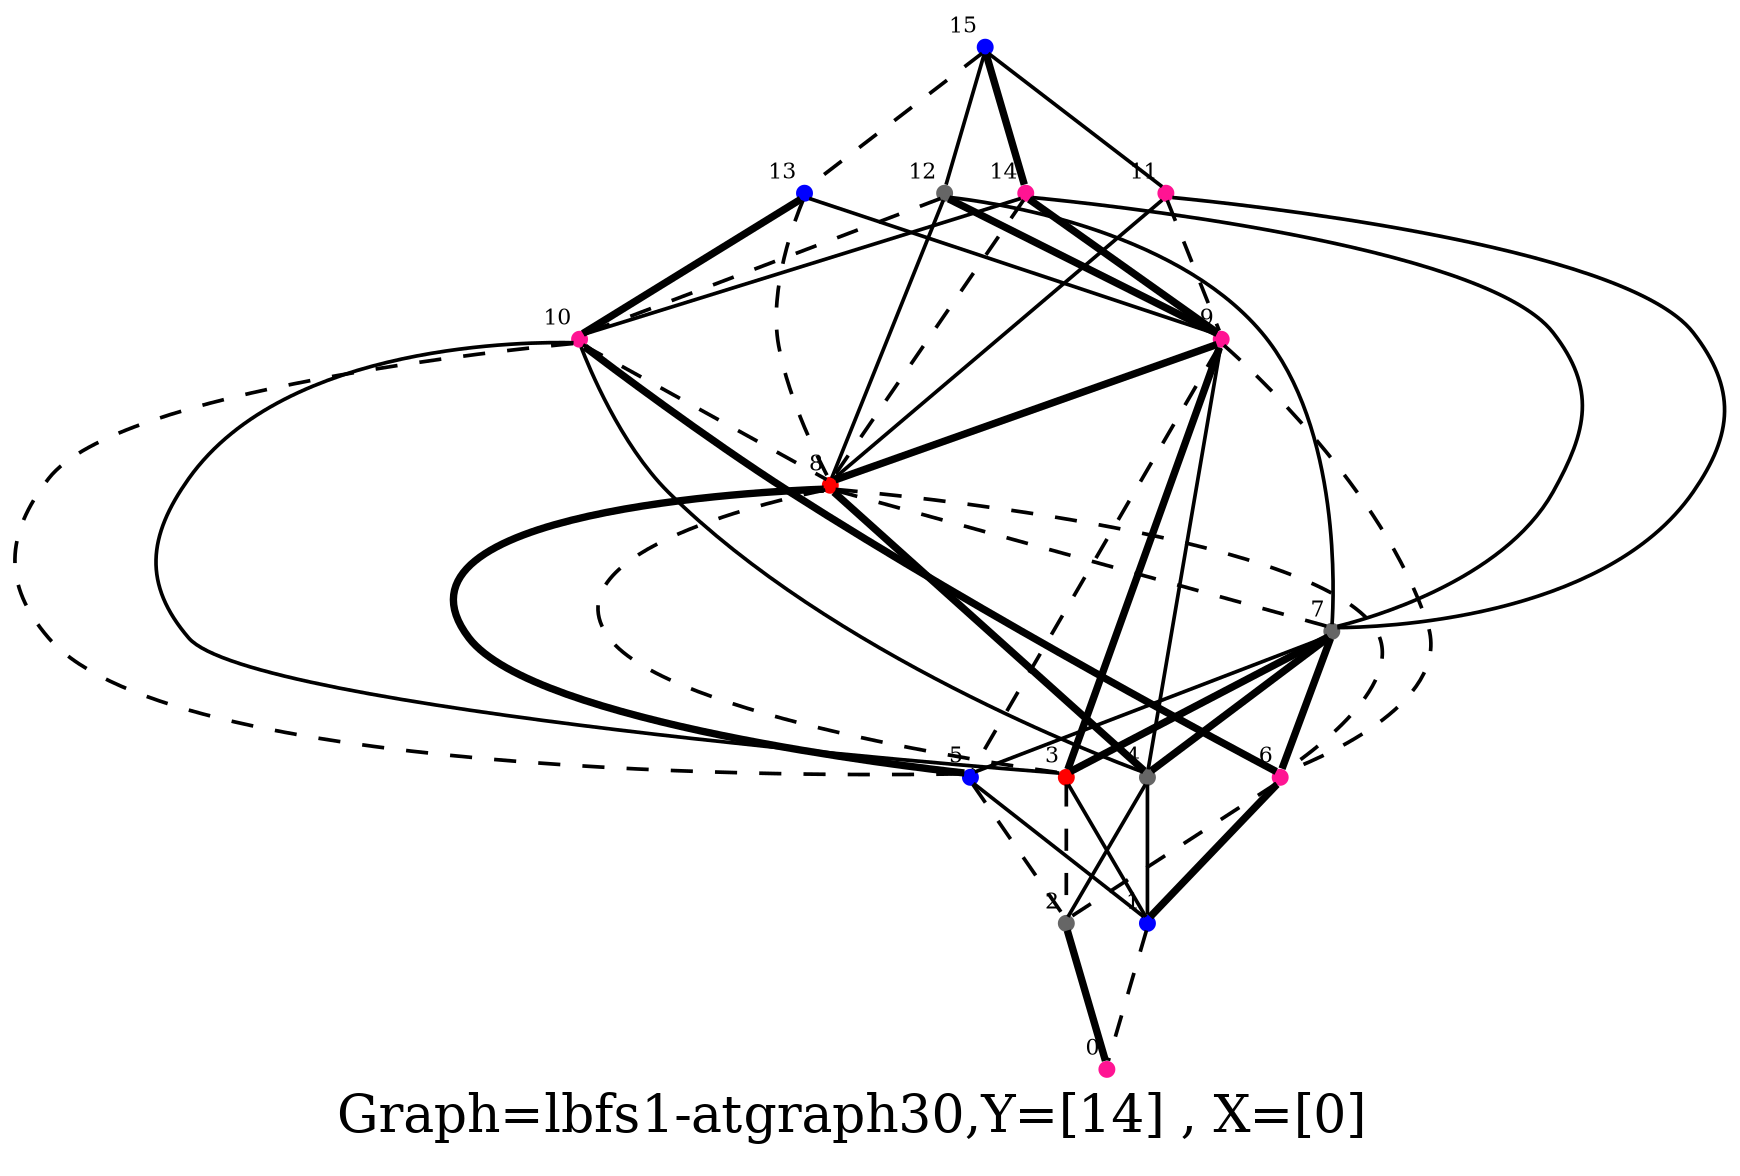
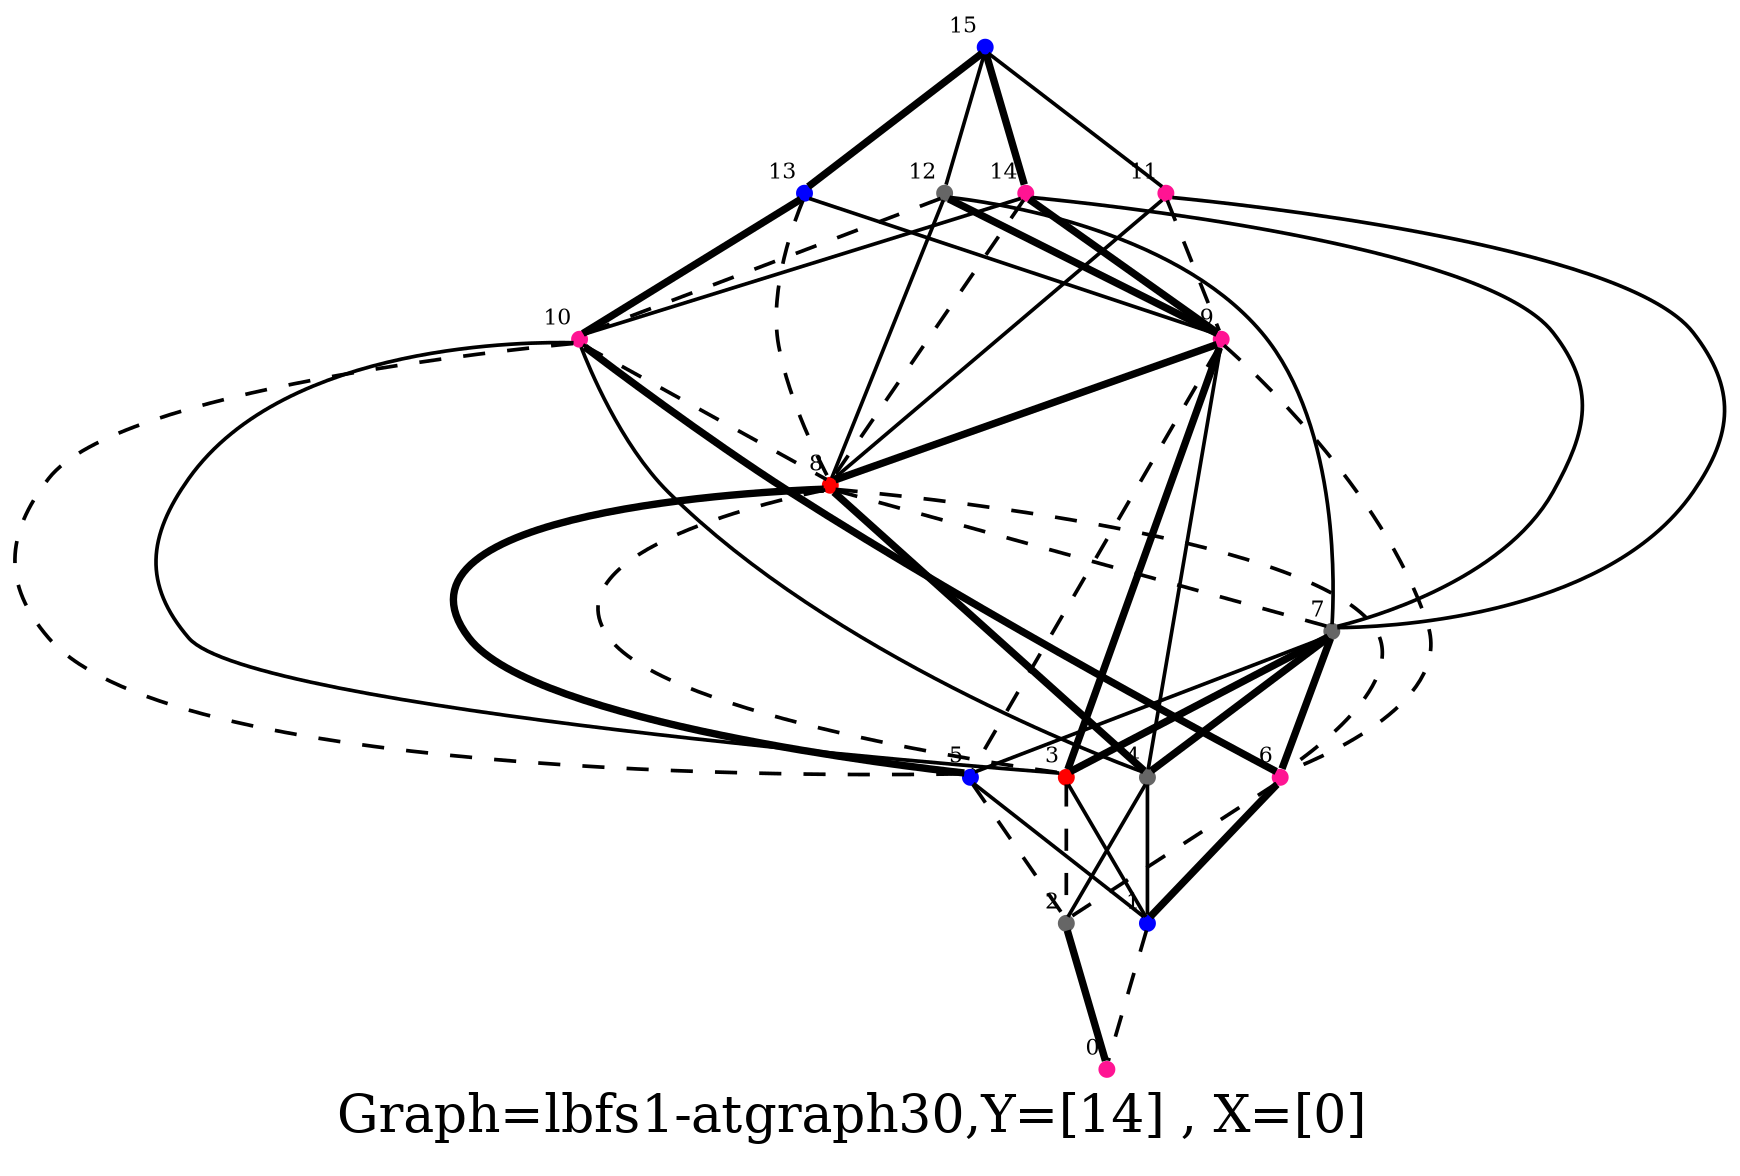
  graph {
    label="Graph=lbfs1-atgraph30,Y=[14] , X=[0]  "
    labelloc=bottom
    node [color=deeppink fontsize=6 shape=point]
    edge [style=solid]
    0 [xlabel=0]
    1 [color=blue xlabel=1]
    2 [color=gray40 xlabel=2]
    3 [color=red xlabel=3]
    4 [color=gray40 xlabel=4]
    5 [color=blue xlabel=5]
    6 [xlabel=6]
    7 [color=gray40 xlabel=7]
    8 [color=red xlabel=8]
    9 [xlabel=9]
    10 [xlabel=10]
    11 [xlabel=11]
    12 [color=gray40 xlabel=12]
    13 [color=blue xlabel=13]
    14 [xlabel=14]
    15 [color=blue xlabel=15]
    1 -- 0 [style=dashed]
    2 -- 0 [style=bold]
    3 -- 1
    3 -- 2 [style=dashed]
    4 -- 1
    4 -- 2
    5 -- 1
    5 -- 2 [style=dashed]
    6 -- 1 [style=bold]
    6 -- 2 [style=dashed]
    7 -- 3 [style=bold]
    7 -- 4 [style=bold]
    7 -- 5
    7 -- 6 [style=bold]
    8 -- 3 [style=dashed]
    8 -- 4 [style=bold]
    8 -- 5 [style=bold]
    8 -- 6 [style=dashed]
    8 -- 7 [style=dashed]
    9 -- 3 [style=bold]
    9 -- 4
    9 -- 5 [style=dashed]
    9 -- 6 [style=dashed]
    9 -- 8 [style=bold]
    10 -- 3
    10 -- 4
    10 -- 5 [style=dashed]
    10 -- 6 [style=bold]
    10 -- 8 [style=dashed]
    11 -- 7
    11 -- 8
    11 -- 9 [style=dashed]
    12 -- 7
    12 -- 8
    12 -- 9 [style=bold]
    12 -- 10 [style=dashed]
    13 -- 8 [style=dashed]
    13 -- 9
    13 -- 10 [style=bold]
    14 -- 7
    14 -- 8 [style=dashed]
    14 -- 9 [style=bold]
    14 -- 10
    15 -- 11
    15 -- 12
-   15 -- 13 [style=dashed]
+   15 -- 13 [style=bold]
    15 -- 14 [style=bold]
  }
